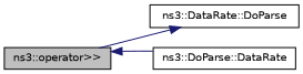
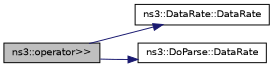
  digraph {
    rankdir=LR
    node [color=black fillcolor=white fontname=Helvetica fontsize=10 shape=record style=filled]
    edge [color=midnightblue fontname=Helvetica fontsize=10 labelfontname=Helvetica labelfontsize=10 style=solid]
    n1 [fillcolor=grey75 fontcolor=black height=0.2 label="ns3::operator\>\>" width=0.4]
-   n2 [height=0.2 label="ns3::DataRate::DoParse" width=0.4]
+   n2 [height=0.2 label="ns3::DataRate::DataRate" width=0.4]
    n3 [height=0.2 label="ns3::DoParse::DataRate" width=0.4]
    n1 -> n2
-   n3 -> n1
+   n1 -> n3
  }
